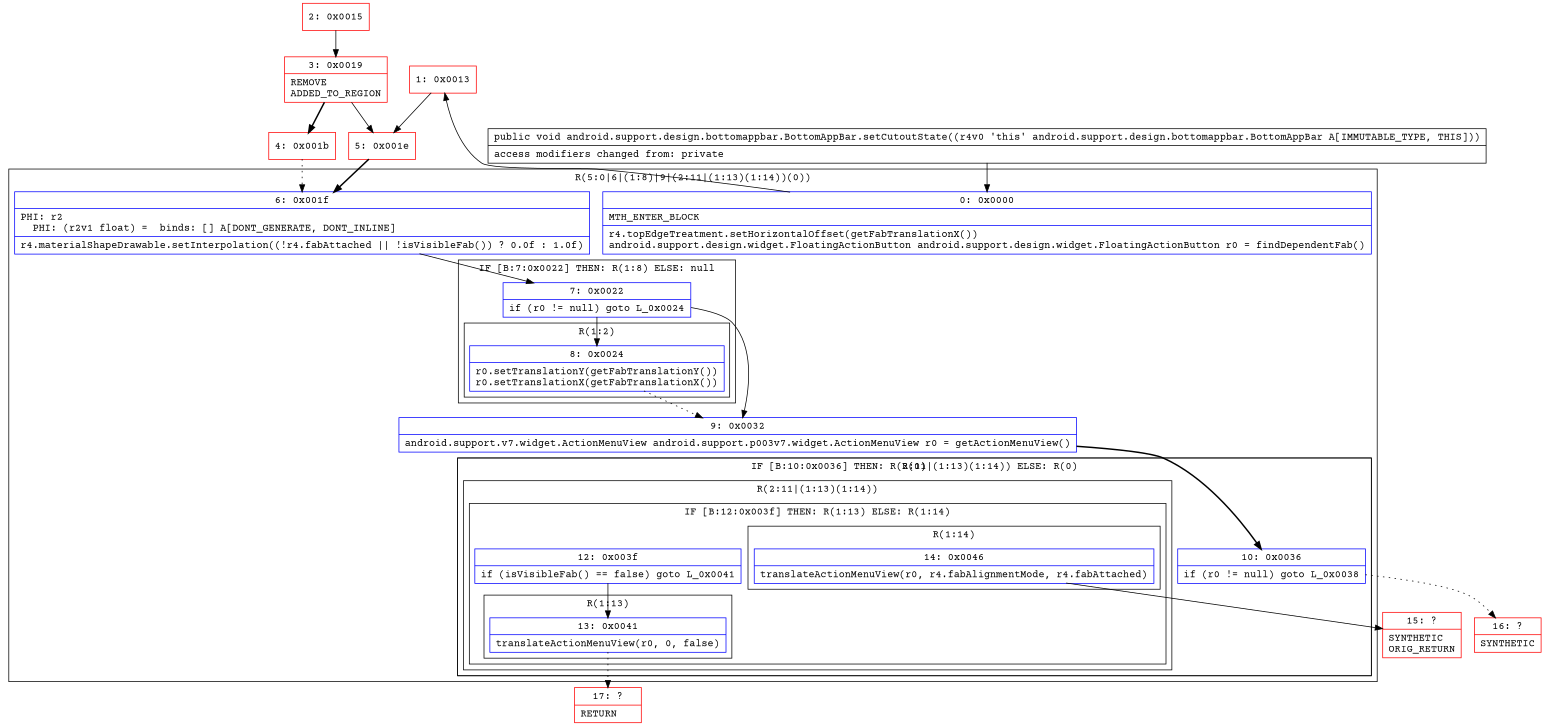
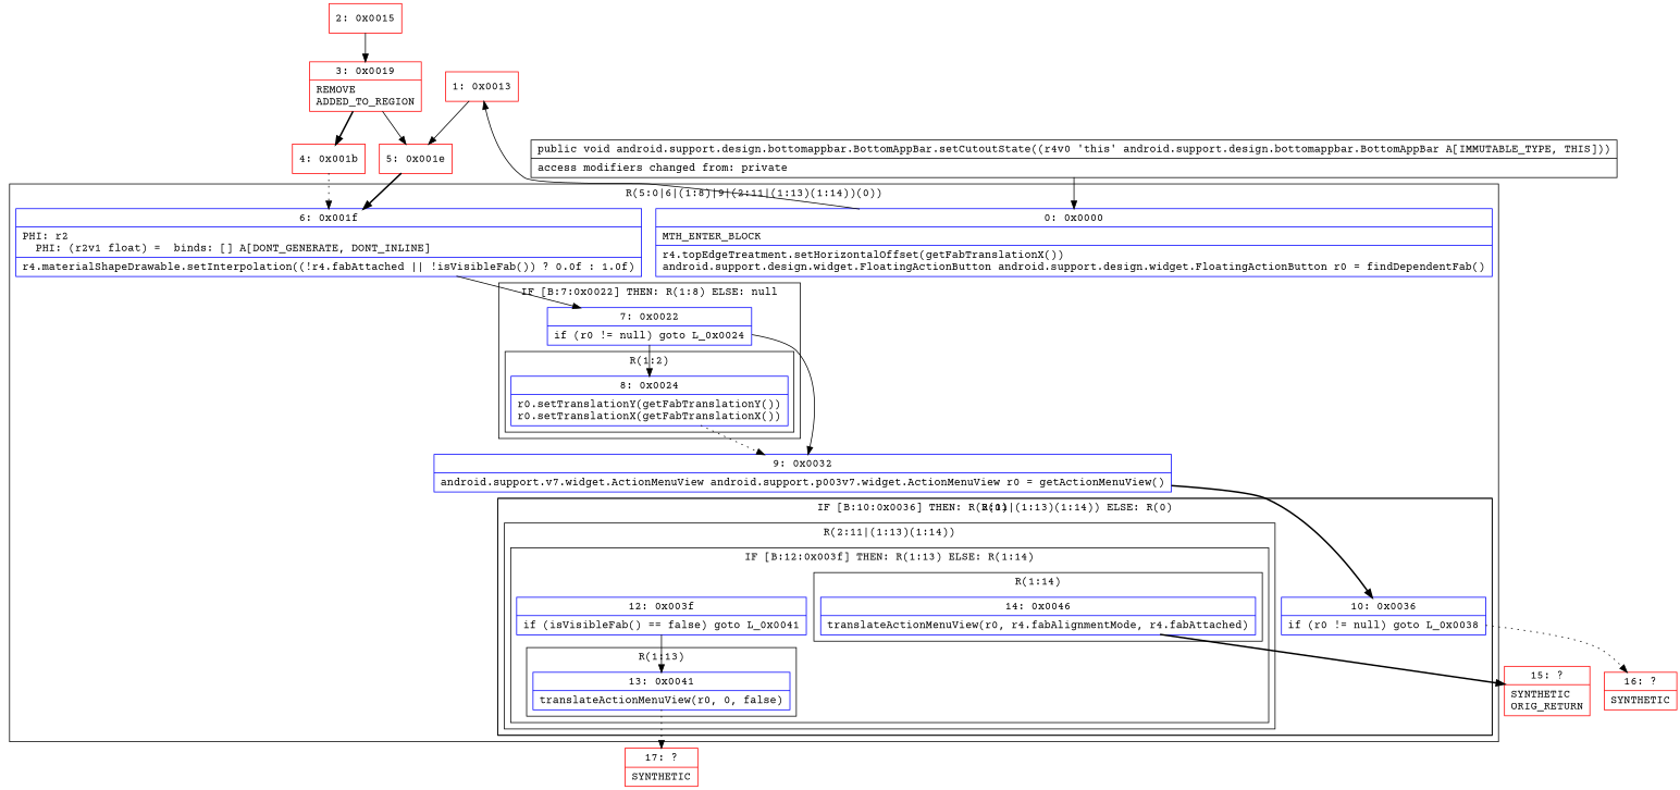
  digraph {
    fontname="Courier Prime"
    node [color=blue fontname="Courier Prime" shape=record]
    edge [fontname="Courier Prime" style=solid]
    n1 [label="{8\:\ 0x0024|r0.setTranslationY(getFabTranslationY())\lr0.setTranslationX(getFabTranslationX())\l}"]
    n2 [label="{7\:\ 0x0022|if (r0 != null) goto L_0x0024\l}"]
    n3 [label="{13\:\ 0x0041|translateActionMenuView(r0, 0, false)\l}"]
    n4 [label="{14\:\ 0x0046|translateActionMenuView(r0, r4.fabAlignmentMode, r4.fabAttached)\l}"]
    n5 [label="{12\:\ 0x003f|if (isVisibleFab() == false) goto L_0x0041\l}"]
    n6 [label="{10\:\ 0x0036|if (r0 != null) goto L_0x0038\l}"]
    n7 [label="{0\:\ 0x0000|MTH_ENTER_BLOCK\l|r4.topEdgeTreatment.setHorizontalOffset(getFabTranslationX())\landroid.support.design.widget.FloatingActionButton android.support.design.widget.FloatingActionButton r0 = findDependentFab()\l}"]
    n8 [label="{6\:\ 0x001f|PHI: r2 \l  PHI: (r2v1 float) =  binds: [] A[DONT_GENERATE, DONT_INLINE]\l|r4.materialShapeDrawable.setInterpolation((!r4.fabAttached \|\| !isVisibleFab()) ? 0.0f : 1.0f)\l}"]
    n9 [label="{9\:\ 0x0032|android.support.v7.widget.ActionMenuView android.support.p003v7.widget.ActionMenuView r0 = getActionMenuView()\l}"]
-   n10 [color=red label="{17\:\ ?|RETURN\l}"]
+   n10 [color=red label="{17\:\ ?|SYNTHETIC\l}"]
    n11 [color=red label="{15\:\ ?|SYNTHETIC\lORIG_RETURN\l}"]
    n12 [color=red label="{16\:\ ?|SYNTHETIC\l}"]
    n13 [color=red label="{1\:\ 0x0013}"]
    n14 [color=red label="{5\:\ 0x001e}"]
    n15 [color=red label="{2\:\ 0x0015}"]
    n16 [color=red label="{3\:\ 0x0019|REMOVE\lADDED_TO_REGION\l}"]
    n17 [color=red label="{4\:\ 0x001b}"]
    n18 [label="{public void android.support.design.bottomappbar.BottomAppBar.setCutoutState((r4v0 'this' android.support.design.bottomappbar.BottomAppBar A[IMMUTABLE_TYPE, THIS]))  | access modifiers changed from: private\l}" color=""]
    subgraph cluster_1 {
      label="R(5:0|6|(1:8)|9|(2:11|(1:13)(1:14))(0))"
      n7
      n8
      n9
      subgraph cluster_2 {
        label="IF [B:7:0x0022] THEN: R(1:8) ELSE: null"
        n2
        subgraph cluster_3 {
          label="R(1:2)"
          n1
        }
      }
      subgraph cluster_4 {
        label="IF [B:10:0x0036] THEN: R(2:11|(1:13)(1:14)) ELSE: R(0)"
        n6
        subgraph cluster_5 {
          label="R(2:11|(1:13)(1:14))"
          subgraph cluster_6 {
            label="IF [B:12:0x003f] THEN: R(1:13) ELSE: R(1:14)"
            n5
            subgraph cluster_7 {
              label="R(1:13)"
              n3
            }
            subgraph cluster_8 {
              label="R(1:14)"
              n4
            }
          }
        }
        subgraph cluster_9 {
          label="R(0)"
        }
      }
    }
    n1 -> n9 [style=dotted]
    n2 -> n1
    n2 -> n9
    n3 -> n10 [style=dotted]
-   n4 -> n11
+   n4 -> n11 [style=bold]
    n5 -> n3
    n6 -> n12 [style=dotted]
    n7 -> n13
    n8 -> n2
    n9 -> n6 [style=bold]
    n13 -> n14
    n14 -> n8 [style=bold]
    n15 -> n16
    n16 -> n14
    n16 -> n17 [style=bold]
    n17 -> n8 [style=dotted]
    n18 -> n7
  }
